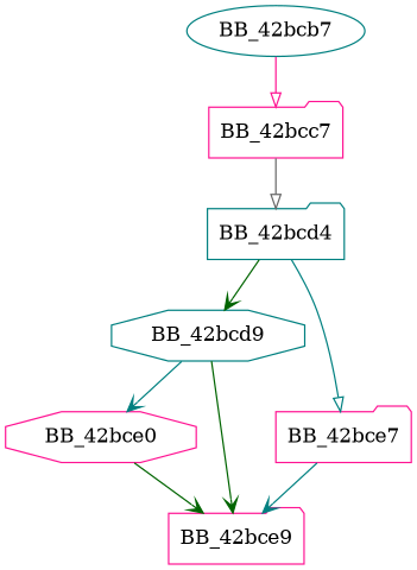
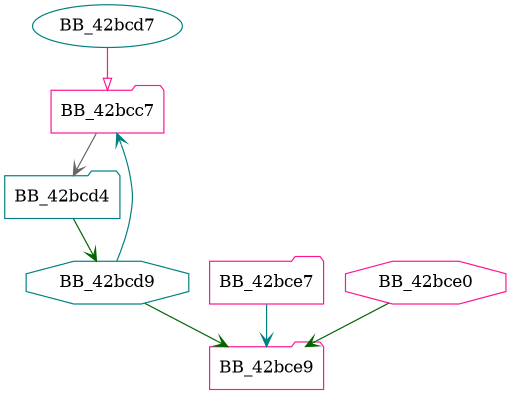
  digraph {
    node [color=deeppink shape=folder]
    edge [arrowhead=vee color=darkgreen]
-   BB_42bcb7 [color=teal shape=ellipse]
+   BB_42bcb7 [color=teal shape=ellipse label=BB_42bcd7]
    BB_42bcc7
    BB_42bcd4 [color=teal]
    BB_42bcd9 [color=teal shape=octagon]
    BB_42bce7
    BB_42bce0 [shape=octagon]
    BB_42bce9
    BB_42bcb7 -> BB_42bcc7 [arrowhead=onormal color=deeppink]
-   BB_42bcc7 -> BB_42bcd4 [arrowhead=onormal color=gray40]
+   BB_42bcc7 -> BB_42bcd4 [color=gray40]
    BB_42bcd4 -> BB_42bcd9
-   BB_42bcd4 -> BB_42bce7 [arrowhead=onormal color=teal]
-   BB_42bcd9 -> BB_42bce0 [color=teal]
+   BB_42bcd9 -> BB_42bcc7 [color=teal]
    BB_42bcd9 -> BB_42bce9
    BB_42bce7 -> BB_42bce9 [color=teal]
    BB_42bce0 -> BB_42bce9
  }
